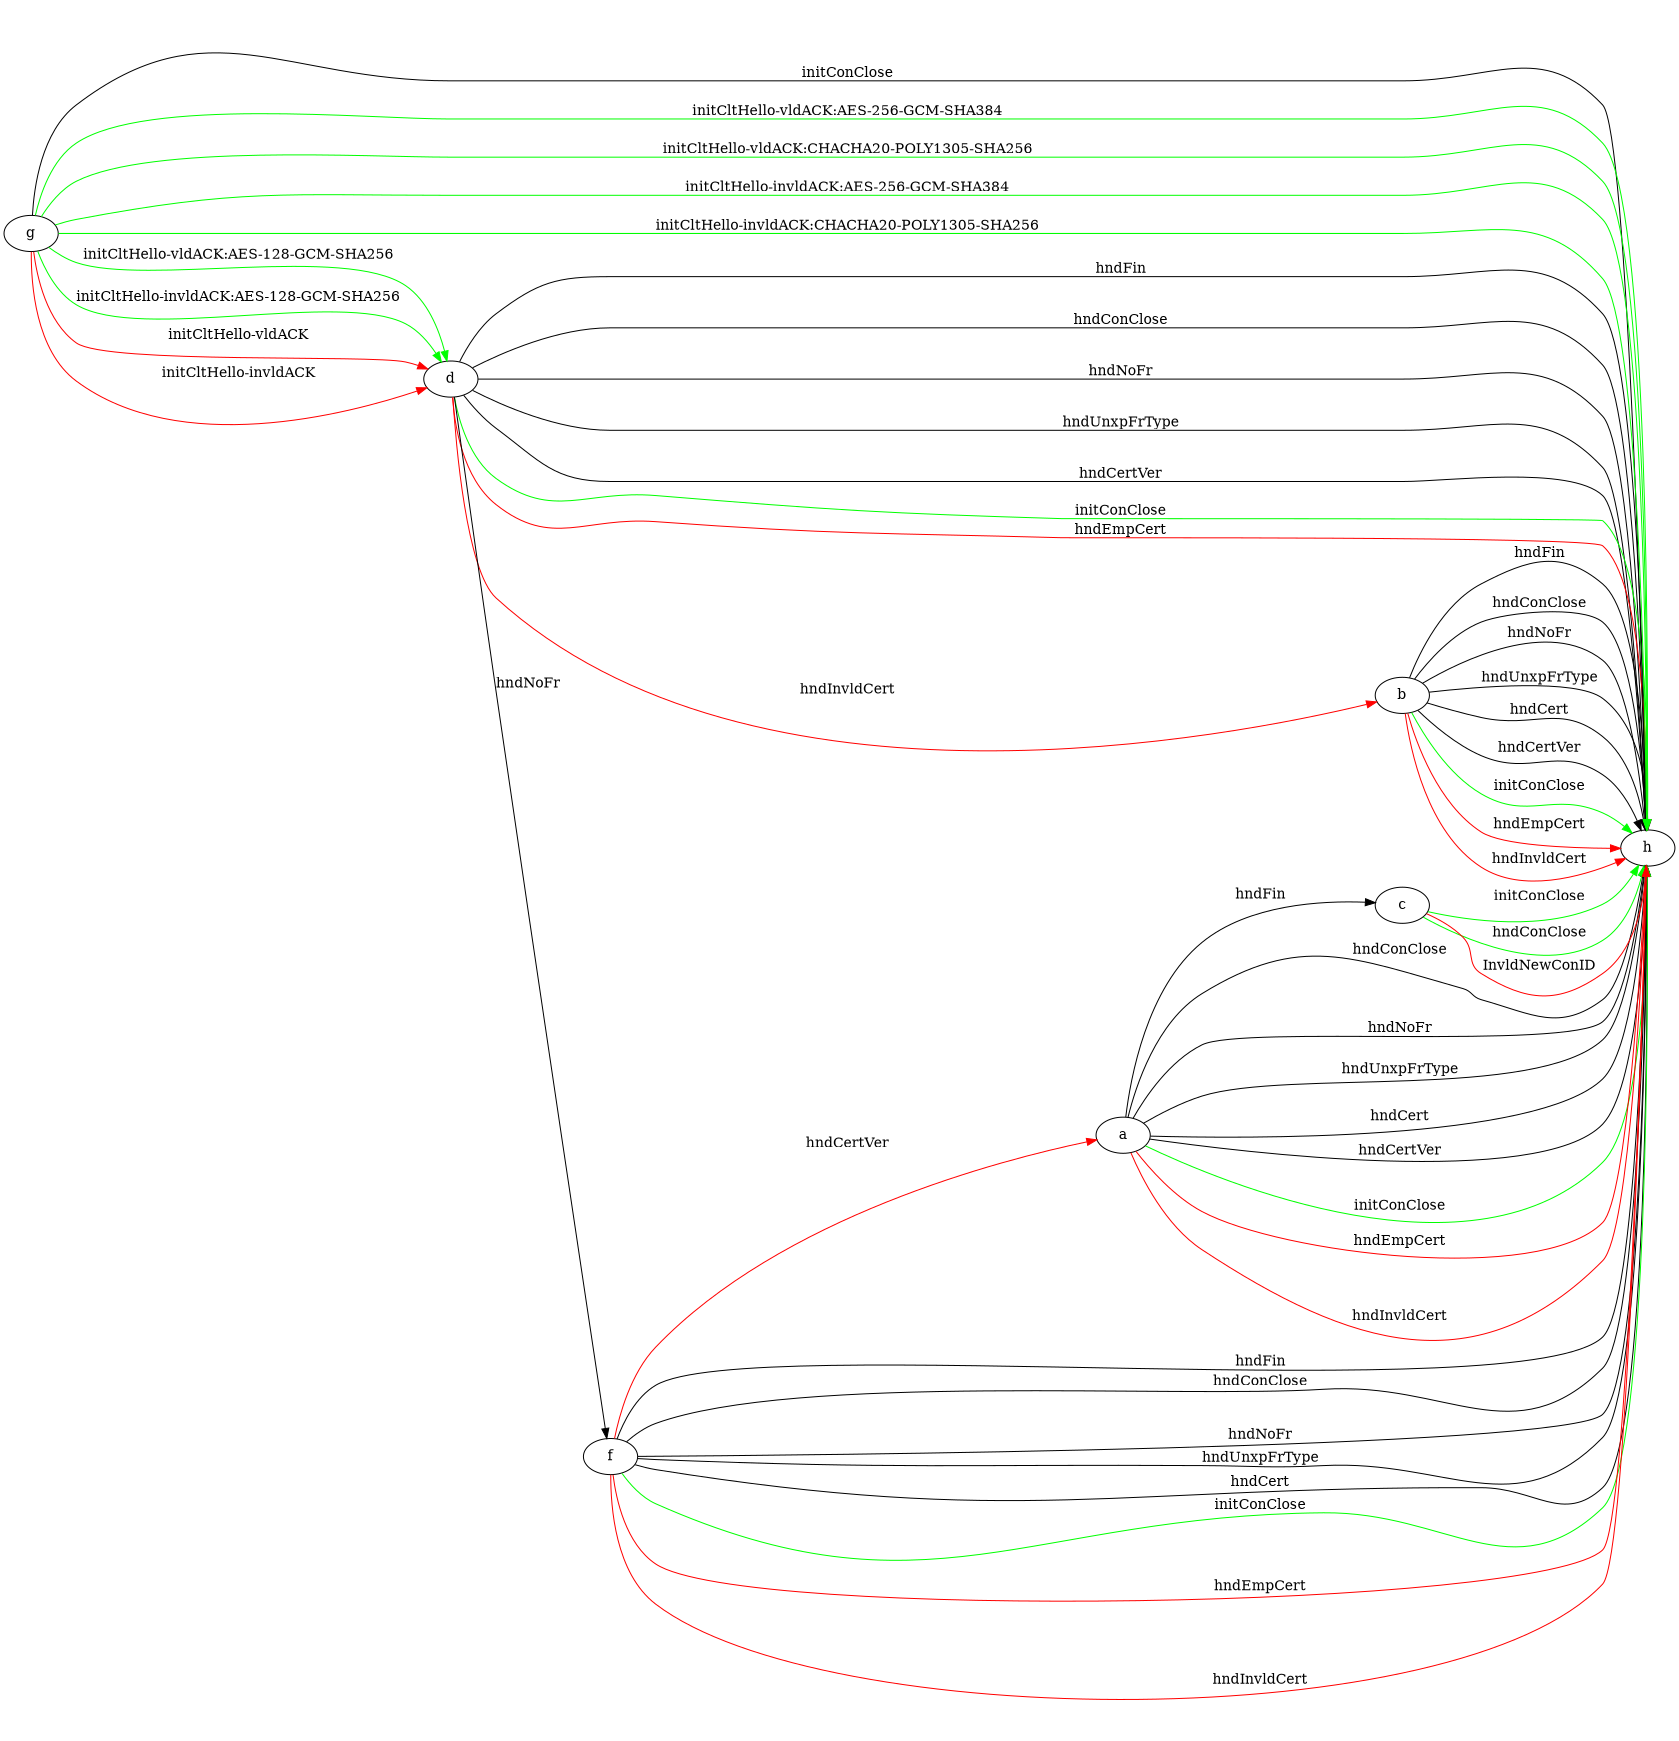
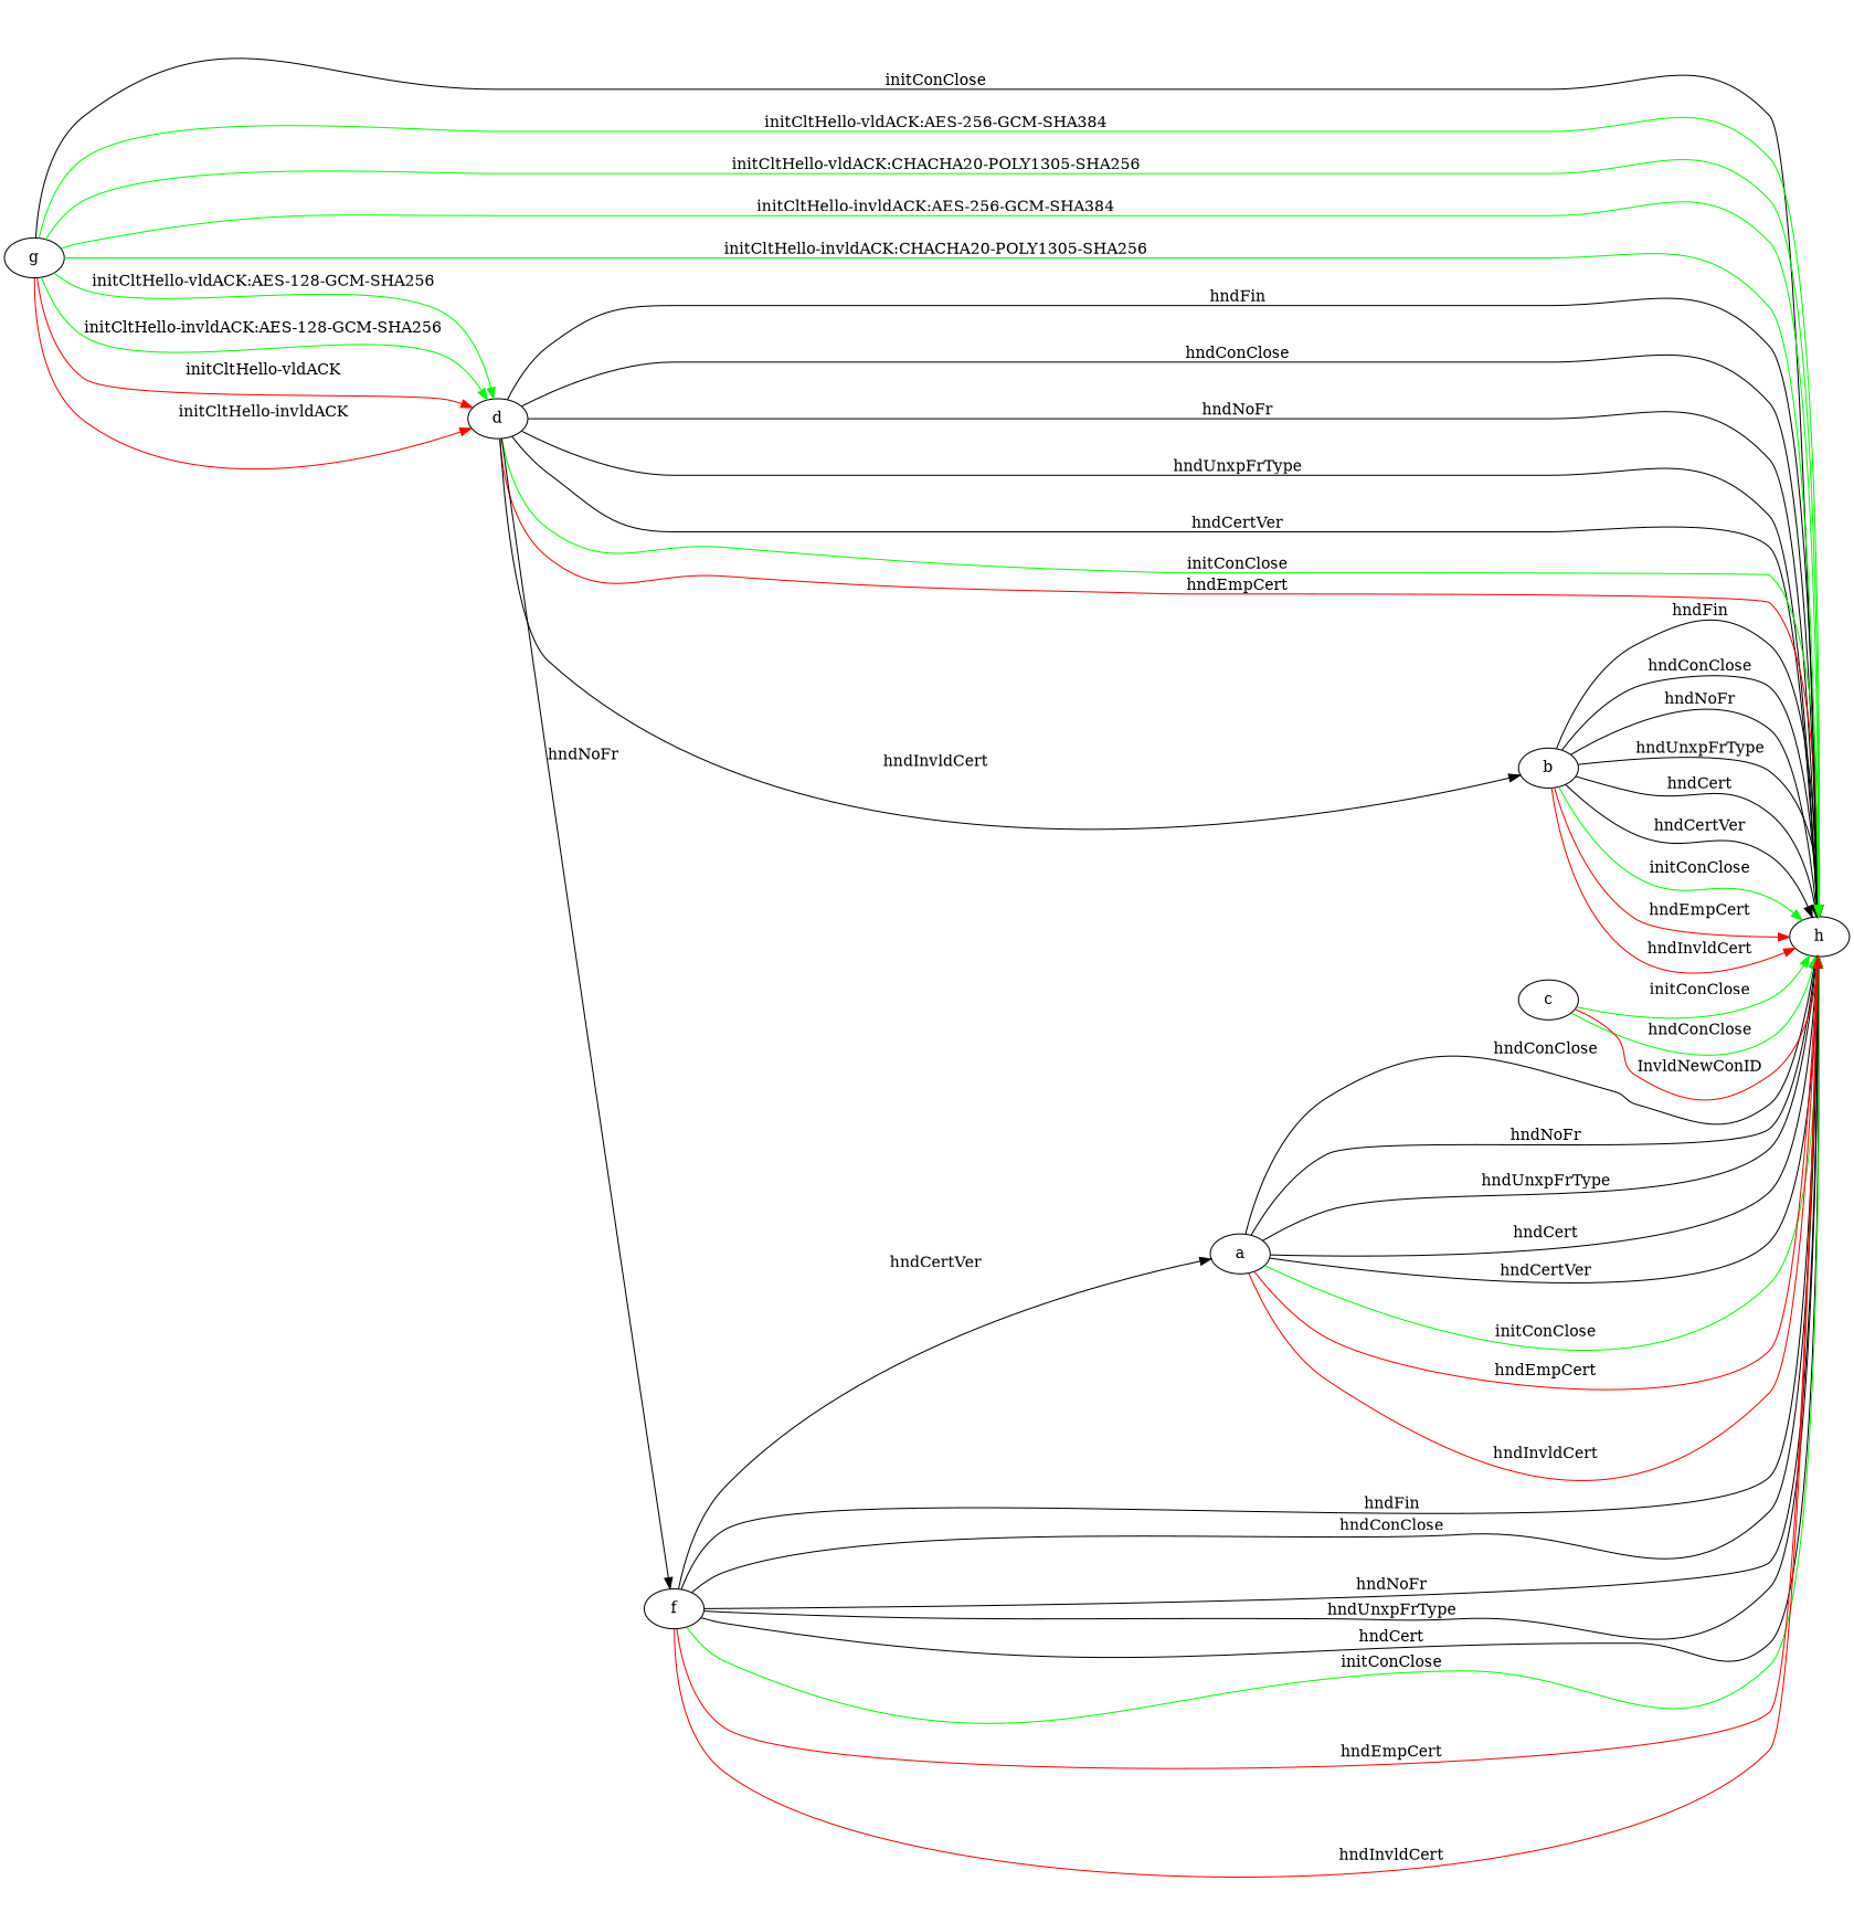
  digraph {
    fontname="DejaVu Serif"
    rankdir=LR
    node [fontname="DejaVu Serif"]
    edge [fontname="DejaVu Serif"]
    a
    c
    h
    b
    d
    f
    g
-   a -> c [label="hndFin "]
    a -> h [label="hndConClose "]
    a -> h [label="hndNoFr "]
    a -> h [label="hndUnxpFrType "]
    a -> h [label="hndCert "]
    a -> h [label="hndCertVer "]
    a -> h [color=green label="initConClose "]
    a -> h [color=red label="hndEmpCert "]
    a -> h [color=red label="hndInvldCert "]
    c -> h [color=green label="initConClose "]
    c -> h [color=green label="hndConClose "]
    c -> h [color=red label="InvldNewConID "]
    b -> h [label="hndFin "]
    b -> h [label="hndConClose "]
    b -> h [label="hndNoFr "]
    b -> h [label="hndUnxpFrType "]
    b -> h [label="hndCert "]
    b -> h [label="hndCertVer "]
    b -> h [color=green label="initConClose "]
    b -> h [color=red label="hndEmpCert "]
    b -> h [color=red label="hndInvldCert "]
    d -> h [label="hndFin "]
    d -> h [label="hndConClose "]
    d -> h [label="hndNoFr "]
    d -> h [label="hndUnxpFrType "]
    d -> h [label="hndCertVer "]
    d -> h [color=green label="initConClose "]
    d -> h [color=red label="hndEmpCert "]
-   d -> b [label="hndInvldCert " color=red]
+   d -> b [label="hndInvldCert "]
    d -> f [label="hndNoFr "]
-   f -> a [label="hndCertVer " color=red]
+   f -> a [label="hndCertVer "]
    f -> h [label="hndFin "]
    f -> h [label="hndConClose "]
    f -> h [label="hndNoFr "]
    f -> h [label="hndUnxpFrType "]
    f -> h [label="hndCert "]
    f -> h [color=green label="initConClose "]
    f -> h [color=red label="hndEmpCert "]
    f -> h [color=red label="hndInvldCert "]
    g -> h [label="initConClose "]
    g -> h [color=green label="initCltHello-vldACK:AES-256-GCM-SHA384 "]
    g -> h [color=green label="initCltHello-vldACK:CHACHA20-POLY1305-SHA256 "]
    g -> h [color=green label="initCltHello-invldACK:AES-256-GCM-SHA384 "]
    g -> h [color=green label="initCltHello-invldACK:CHACHA20-POLY1305-SHA256 "]
    g -> d [color=green label="initCltHello-vldACK:AES-128-GCM-SHA256 "]
    g -> d [color=green label="initCltHello-invldACK:AES-128-GCM-SHA256 "]
    g -> d [color=red label="initCltHello-vldACK "]
    g -> d [color=red label="initCltHello-invldACK "]
  }
